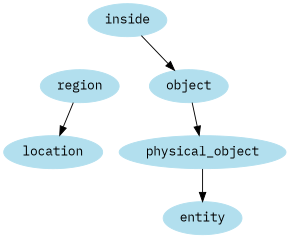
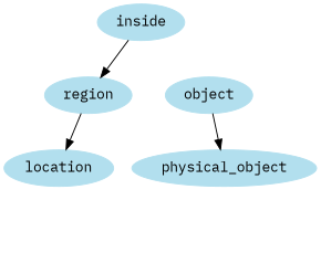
  digraph {
    fontname="IBM Plex Mono"
    node [color=lightblue2 fontname="IBM Plex Mono" style=filled]
    edge [fontname="IBM Plex Mono"]
    inside
    region
    location
    n4 [label=physical_object]
    object
-   entity
-   inside -> object
+   inside -> region
    region -> location
-   n4 -> entity
    object -> n4
  }
